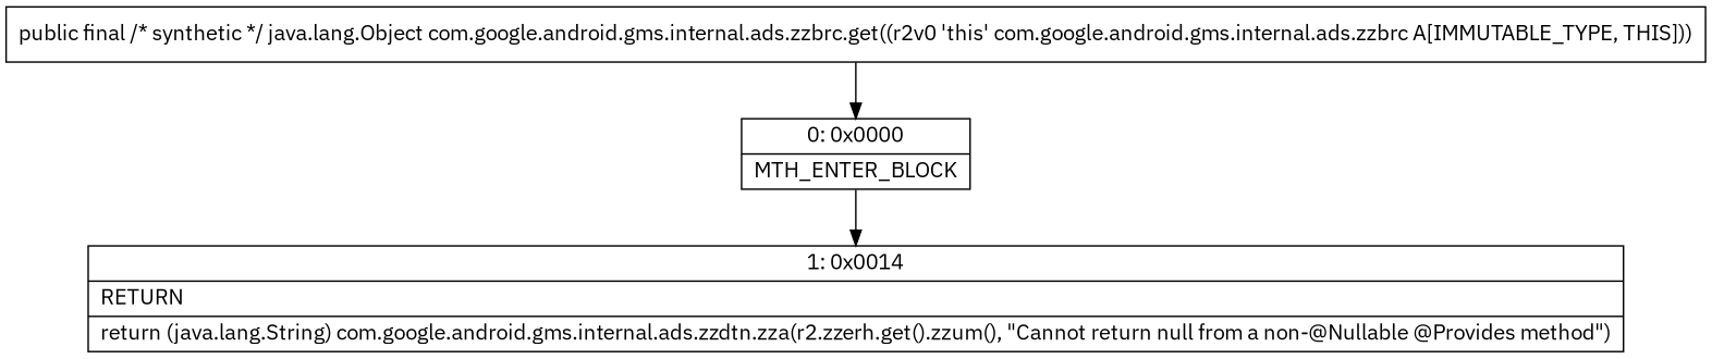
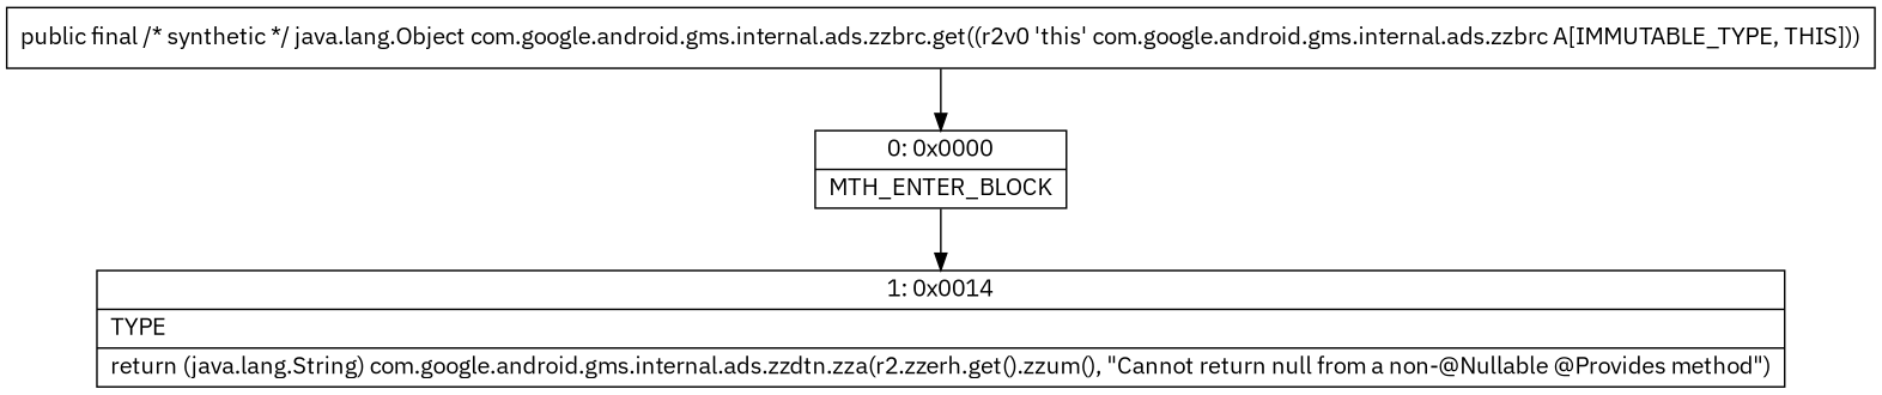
  digraph {
    fontname="IBM Plex Sans"
    node [shape=record fontname="IBM Plex Sans"]
    edge [fontname="IBM Plex Sans"]
    n1 [label="{0\:\ 0x0000|MTH_ENTER_BLOCK\l}"]
-   n2 [label="{1\:\ 0x0014|RETURN\l|return (java.lang.String) com.google.android.gms.internal.ads.zzdtn.zza(r2.zzerh.get().zzum(), \"Cannot return null from a non\-@Nullable @Provides method\")\l}"]
+   n2 [label="{1\:\ 0x0014|TYPE\l|return (java.lang.String) com.google.android.gms.internal.ads.zzdtn.zza(r2.zzerh.get().zzum(), \"Cannot return null from a non\-@Nullable @Provides method\")\l}"]
    n3 [label="{public final \/* synthetic *\/ java.lang.Object com.google.android.gms.internal.ads.zzbrc.get((r2v0 'this' com.google.android.gms.internal.ads.zzbrc A[IMMUTABLE_TYPE, THIS])) }"]
    n1 -> n2
    n3 -> n1
  }
